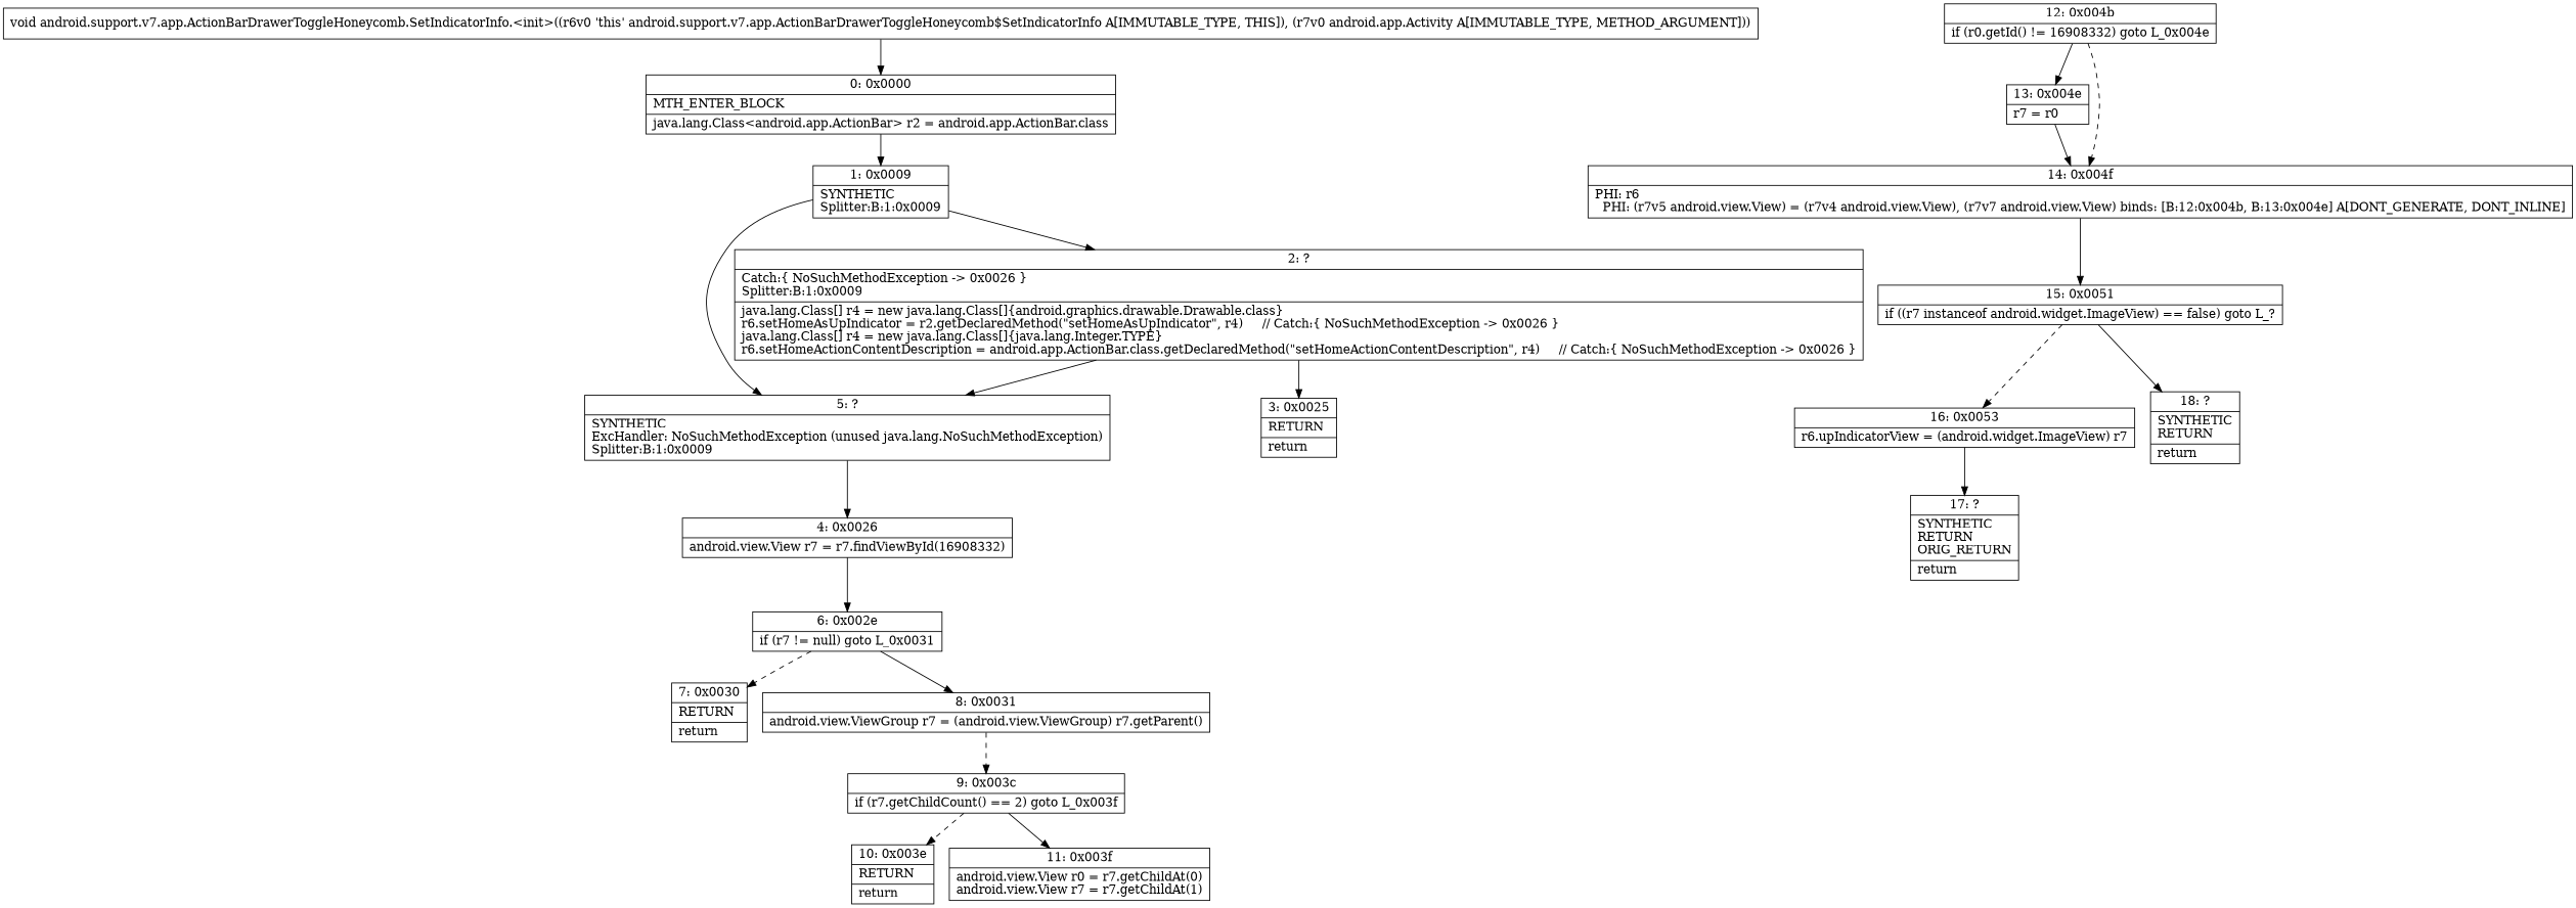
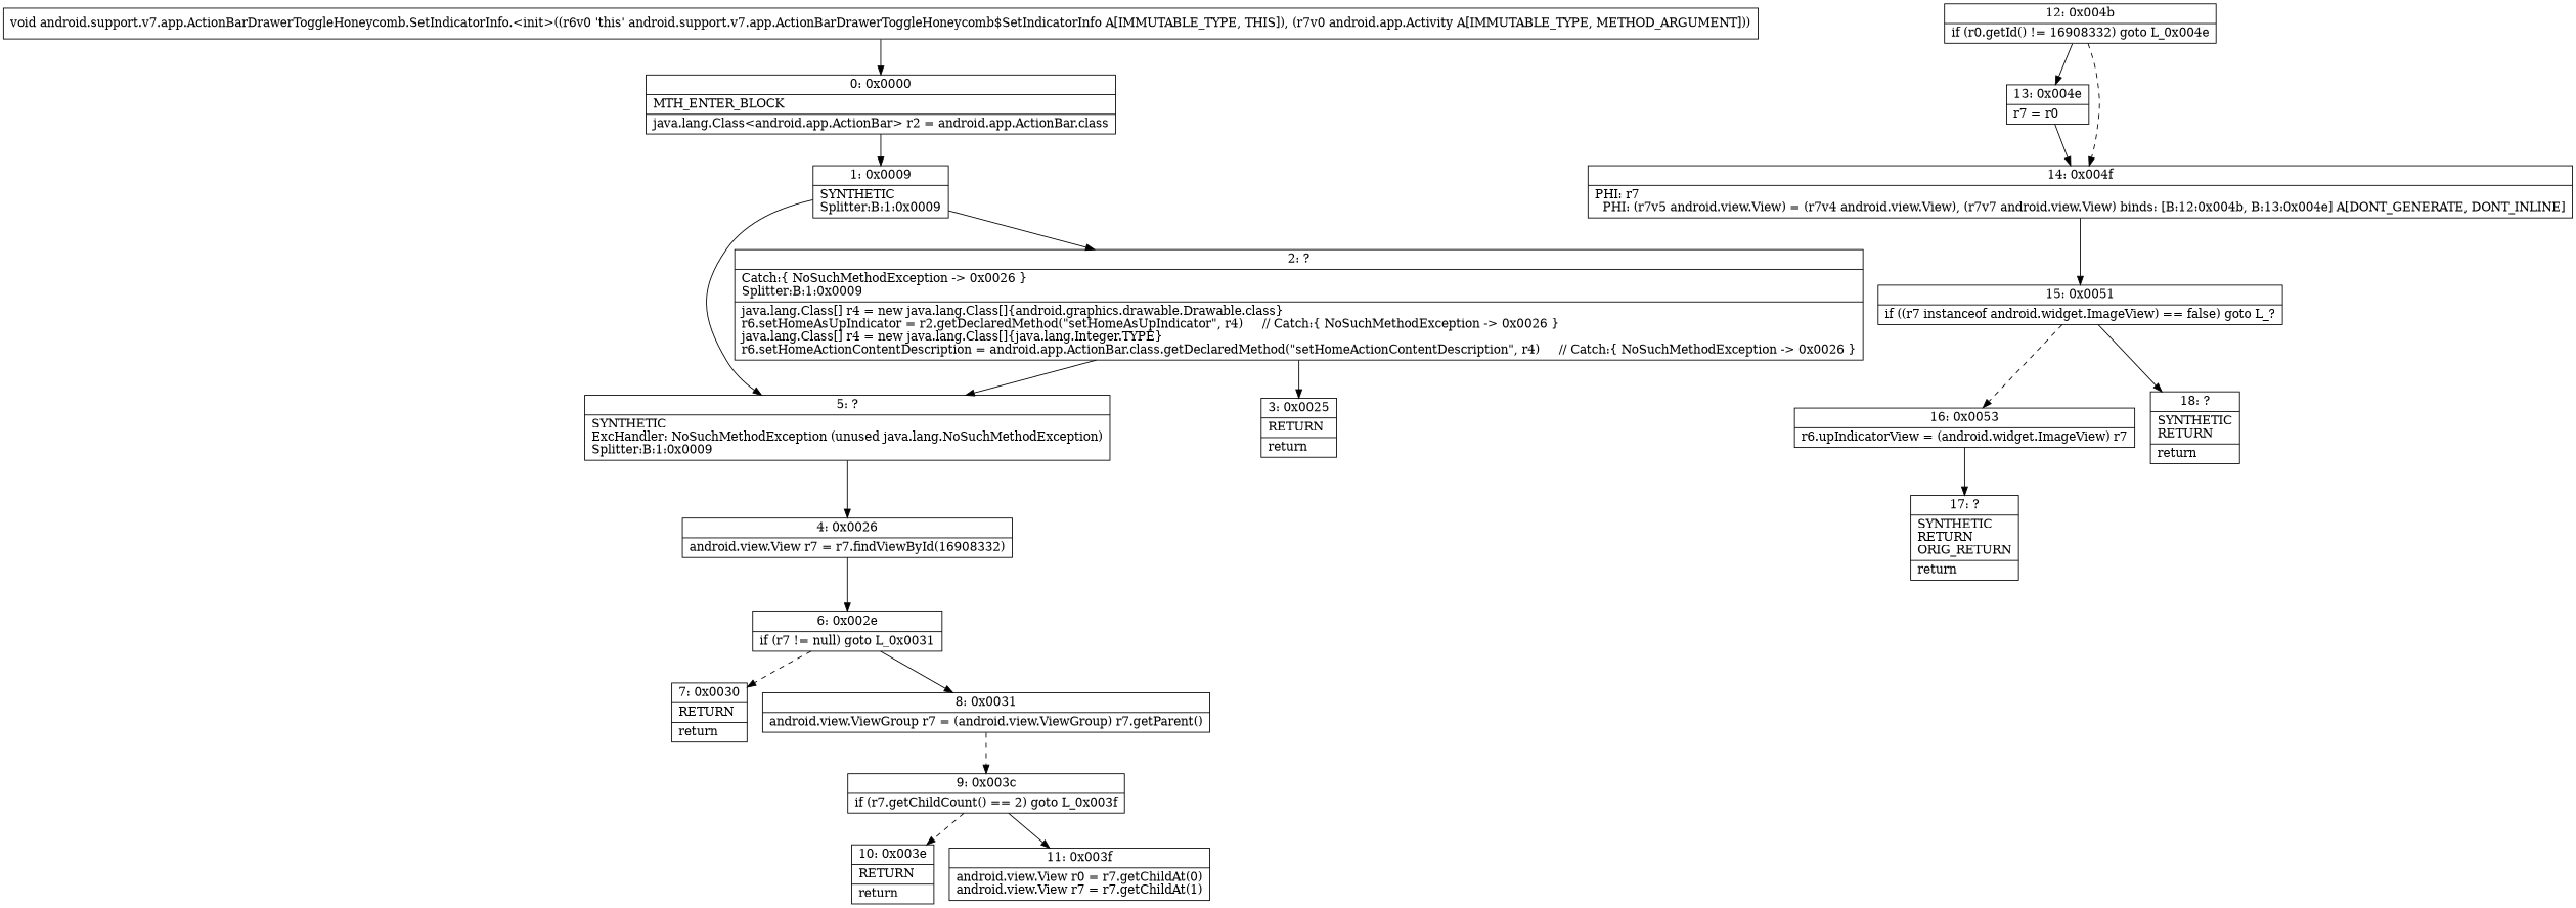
  digraph {
    node [shape=record]
    n1 [label="{0\:\ 0x0000|MTH_ENTER_BLOCK\l|java.lang.Class\<android.app.ActionBar\> r2 = android.app.ActionBar.class\l}"]
    n2 [label="{1\:\ 0x0009|SYNTHETIC\lSplitter:B:1:0x0009\l}"]
    n3 [label="{2\:\ ?|Catch:\{ NoSuchMethodException \-\> 0x0026 \}\lSplitter:B:1:0x0009\l|java.lang.Class[] r4 = new java.lang.Class[]\{android.graphics.drawable.Drawable.class\}\lr6.setHomeAsUpIndicator = r2.getDeclaredMethod(\"setHomeAsUpIndicator\", r4)     \/\/ Catch:\{ NoSuchMethodException \-\> 0x0026 \}\ljava.lang.Class[] r4 = new java.lang.Class[]\{java.lang.Integer.TYPE\}\lr6.setHomeActionContentDescription = android.app.ActionBar.class.getDeclaredMethod(\"setHomeActionContentDescription\", r4)     \/\/ Catch:\{ NoSuchMethodException \-\> 0x0026 \}\l}"]
    n4 [label="{5\:\ ?|SYNTHETIC\lExcHandler: NoSuchMethodException (unused java.lang.NoSuchMethodException)\lSplitter:B:1:0x0009\l}"]
    n5 [label="{3\:\ 0x0025|RETURN\l|return\l}"]
    n6 [label="{4\:\ 0x0026|android.view.View r7 = r7.findViewById(16908332)\l}"]
    n7 [label="{6\:\ 0x002e|if (r7 != null) goto L_0x0031\l}"]
    n8 [label="{7\:\ 0x0030|RETURN\l|return\l}"]
    n9 [label="{8\:\ 0x0031|android.view.ViewGroup r7 = (android.view.ViewGroup) r7.getParent()\l}"]
    n10 [label="{9\:\ 0x003c|if (r7.getChildCount() == 2) goto L_0x003f\l}"]
    n11 [label="{10\:\ 0x003e|RETURN\l|return\l}"]
    n12 [label="{11\:\ 0x003f|android.view.View r0 = r7.getChildAt(0)\landroid.view.View r7 = r7.getChildAt(1)\l}"]
    n13 [label="{12\:\ 0x004b|if (r0.getId() != 16908332) goto L_0x004e\l}"]
    n14 [label="{13\:\ 0x004e|r7 = r0\l}"]
-   n15 [label="{14\:\ 0x004f|PHI: r6 \l  PHI: (r7v5 android.view.View) = (r7v4 android.view.View), (r7v7 android.view.View) binds: [B:12:0x004b, B:13:0x004e] A[DONT_GENERATE, DONT_INLINE]\l}"]
+   n15 [label="{14\:\ 0x004f|PHI: r7 \l  PHI: (r7v5 android.view.View) = (r7v4 android.view.View), (r7v7 android.view.View) binds: [B:12:0x004b, B:13:0x004e] A[DONT_GENERATE, DONT_INLINE]\l}"]
    n16 [label="{15\:\ 0x0051|if ((r7 instanceof android.widget.ImageView) == false) goto L_?\l}"]
    n17 [label="{16\:\ 0x0053|r6.upIndicatorView = (android.widget.ImageView) r7\l}"]
    n18 [label="{18\:\ ?|SYNTHETIC\lRETURN\l|return\l}"]
    n19 [label="{17\:\ ?|SYNTHETIC\lRETURN\lORIG_RETURN\l|return\l}"]
    n20 [label="{void android.support.v7.app.ActionBarDrawerToggleHoneycomb.SetIndicatorInfo.\<init\>((r6v0 'this' android.support.v7.app.ActionBarDrawerToggleHoneycomb$SetIndicatorInfo A[IMMUTABLE_TYPE, THIS]), (r7v0 android.app.Activity A[IMMUTABLE_TYPE, METHOD_ARGUMENT])) }"]
    n1 -> n2
    n2 -> n3
    n2 -> n4
    n3 -> n4
    n3 -> n5
    n4 -> n6
    n6 -> n7
    n7 -> n8 [style=dashed]
    n7 -> n9
    n9 -> n10 [style=dashed]
    n10 -> n11 [style=dashed]
    n10 -> n12
    n13 -> n14
    n13 -> n15 [style=dashed]
    n14 -> n15
    n15 -> n16
    n16 -> n17 [style=dashed]
    n16 -> n18
    n17 -> n19
    n20 -> n1
  }
